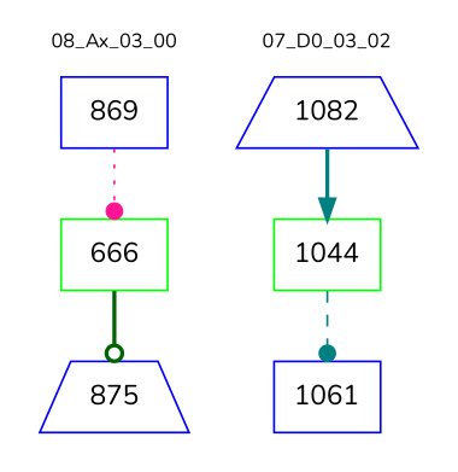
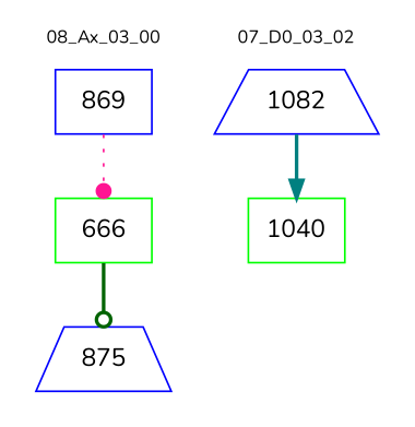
  digraph {
    fontname=Nunito
    node [color=blue fontname=Nunito shape=box]
    edge [arrowhead=dot color=teal fontname=Nunito style=bold]
    n1 [label=869]
    n2 [color=green label=666]
    n3 [label=875 shape=trapezium]
    n4 [label=1082 shape=trapezium]
-   n5 [color=green label=1044]
-   n6 [label=1061]
+   n5 [color=green label=1040]
    subgraph cluster_1 {
      color=white
      fontsize=10
      label="08_Ax_03_00"
      n1
      n2
      n3
    }
    subgraph cluster_2 {
      color=white
      fontsize=10
      label="07_D0_03_02"
      n4
      n5
-     n6
    }
    n1 -> n2 [color=deeppink style=dotted]
    n2 -> n3 [arrowhead=odot color=darkgreen]
    n4 -> n5 [arrowhead=normal]
-   n5 -> n6 [style=dashed]
  }
